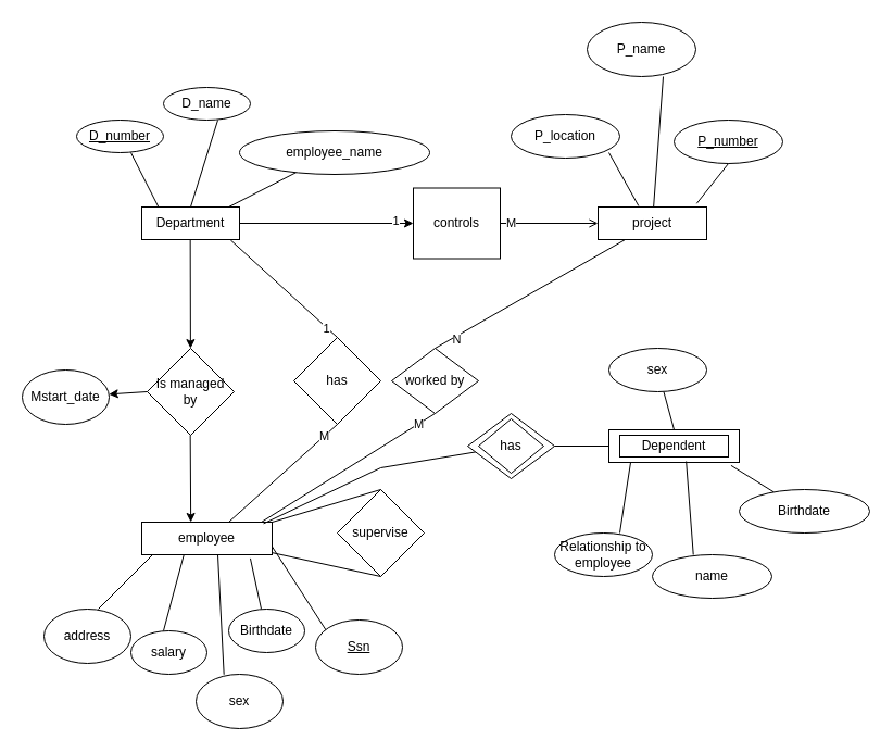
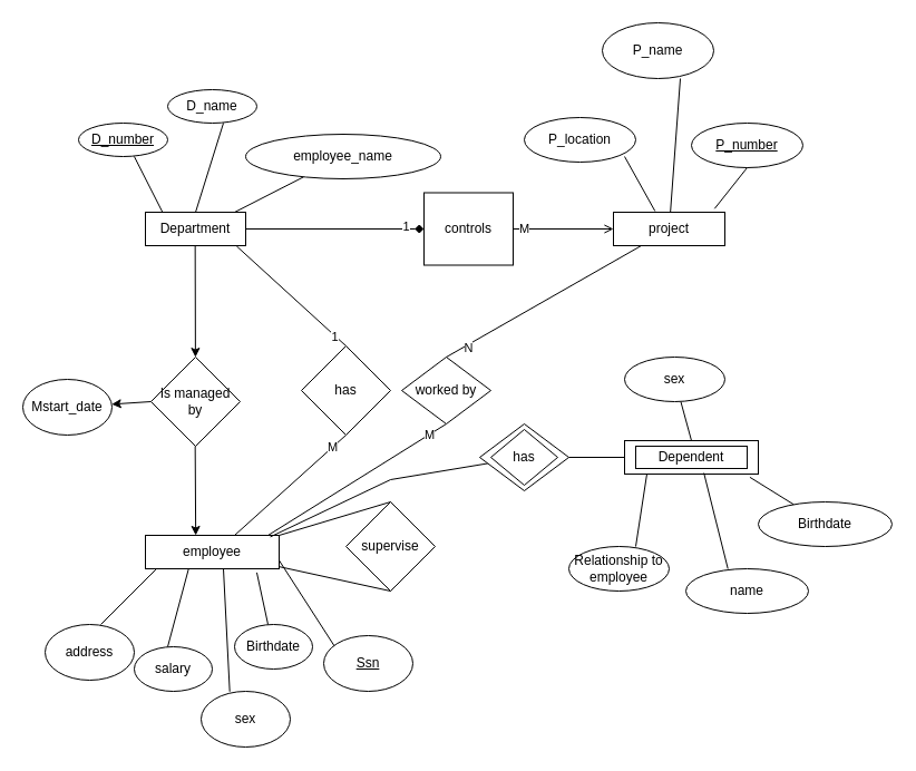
  <mxCell id="0" />
  <mxCell id="1" parent="0" />
  <mxCell id="2" value="Department" style="rounded=0;whiteSpace=wrap;html=1;" vertex="1" parent="1"><mxGeometry x="130" y="190" width="90" height="30" as="geometry" /></mxCell>
  <mxCell id="3" value="controls" style="whiteSpace=wrap;html=1;rounded=0;" vertex="1" parent="1"><mxGeometry x="380" y="172.5" width="80" height="65" as="geometry" /></mxCell>
- <mxCell id="4" value="" style="endArrow=classic;html=1;rounded=0;entryX=0;entryY=0.5;entryDx=0;entryDy=0;exitX=1;exitY=0.5;exitDx=0;exitDy=0;" edge="1" parent="1" source="2" target="3"><mxGeometry width="50" height="50" relative="1" as="geometry"><mxPoint x="280" y="220" as="sourcePoint" /><mxPoint x="330" y="170" as="targetPoint" /></mxGeometry></mxCell>
+ <mxCell id="4" value="" style="endArrow=diamond;html=1;rounded=0;entryX=0;entryY=0.5;entryDx=0;entryDy=0;exitX=1;exitY=0.5;exitDx=0;exitDy=0;" edge="1" parent="1" source="2" target="3"><mxGeometry width="50" height="50" relative="1" as="geometry"><mxPoint x="280" y="220" as="sourcePoint" /><mxPoint x="330" y="170" as="targetPoint" /></mxGeometry></mxCell>
  <mxCell id="5" value="1" style="edgeLabel;html=1;align=center;verticalAlign=middle;resizable=0;points=[];" vertex="1" connectable="0" parent="4"><mxGeometry x="0.784" y="3" relative="1" as="geometry"><mxPoint as="offset" /></mxGeometry></mxCell>
  <mxCell id="6" value="" style="endArrow=open;html=1;rounded=0;exitX=1;exitY=0.5;exitDx=0;exitDy=0;" edge="1" parent="1" source="3" target="8"><mxGeometry width="50" height="50" relative="1" as="geometry"><mxPoint x="460" y="210" as="sourcePoint" /><mxPoint x="610" y="205" as="targetPoint" /></mxGeometry></mxCell>
  <mxCell id="7" value="M" style="edgeLabel;html=1;align=center;verticalAlign=middle;resizable=0;points=[];" vertex="1" connectable="0" parent="6"><mxGeometry x="-0.801" y="1" relative="1" as="geometry"><mxPoint as="offset" /></mxGeometry></mxCell>
  <mxCell id="8" value="project" style="rounded=0;whiteSpace=wrap;html=1;" vertex="1" parent="1"><mxGeometry x="550" y="190" width="100" height="30" as="geometry" /></mxCell>
  <mxCell id="9" value="D_name" style="ellipse;whiteSpace=wrap;html=1;" vertex="1" parent="1"><mxGeometry x="150" y="80" width="80" height="30" as="geometry" /></mxCell>
  <mxCell id="10" value="&lt;u&gt;D_number&lt;/u&gt;" style="ellipse;whiteSpace=wrap;html=1;strokeColor=#000000;" vertex="1" parent="1"><mxGeometry x="70" y="110" width="80" height="30" as="geometry" /></mxCell>
  <mxCell id="11" value="" style="endArrow=none;html=1;rounded=0;exitX=0.5;exitY=0;exitDx=0;exitDy=0;" edge="1" parent="1" source="2"><mxGeometry width="50" height="50" relative="1" as="geometry"><mxPoint x="150" y="160" as="sourcePoint" /><mxPoint x="200" y="110" as="targetPoint" /></mxGeometry></mxCell>
  <mxCell id="12" value="" style="endArrow=none;html=1;rounded=0;" edge="1" parent="1" target="13"><mxGeometry width="50" height="50" relative="1" as="geometry"><mxPoint x="210" y="190" as="sourcePoint" /><mxPoint x="260" y="140" as="targetPoint" /></mxGeometry></mxCell>
  <mxCell id="13" value="employee_name" style="ellipse;whiteSpace=wrap;html=1;" vertex="1" parent="1"><mxGeometry x="220" y="120" width="175" height="40" as="geometry" /></mxCell>
  <mxCell id="14" value="" style="endArrow=none;html=1;rounded=0;exitX=0.171;exitY=0.002;exitDx=0;exitDy=0;exitPerimeter=0;" edge="1" parent="1" source="2"><mxGeometry width="50" height="50" relative="1" as="geometry"><mxPoint x="70" y="190" as="sourcePoint" /><mxPoint x="120" y="140" as="targetPoint" /></mxGeometry></mxCell>
  <mxCell id="15" value="P_location" style="ellipse;whiteSpace=wrap;html=1;strokeColor=#000000;" vertex="1" parent="1"><mxGeometry x="470" y="105" width="100" height="40" as="geometry" /></mxCell>
  <mxCell id="16" value="P_name" style="ellipse;whiteSpace=wrap;html=1;strokeColor=#000000;" vertex="1" parent="1"><mxGeometry x="540" y="20" width="100" height="50" as="geometry" /></mxCell>
  <mxCell id="17" value="&lt;u&gt;P_number&lt;/u&gt;" style="ellipse;whiteSpace=wrap;html=1;strokeColor=#000000;" vertex="1" parent="1"><mxGeometry x="620" y="110" width="100" height="40" as="geometry" /></mxCell>
  <mxCell id="18" value="" style="endArrow=none;html=1;rounded=0;exitX=0.373;exitY=-0.034;exitDx=0;exitDy=0;exitPerimeter=0;" edge="1" parent="1" source="8"><mxGeometry width="50" height="50" relative="1" as="geometry"><mxPoint x="510" y="190" as="sourcePoint" /><mxPoint x="560" y="140" as="targetPoint" /></mxGeometry></mxCell>
  <mxCell id="19" value="" style="endArrow=none;html=1;rounded=0;" edge="1" parent="1" source="8"><mxGeometry width="50" height="50" relative="1" as="geometry"><mxPoint x="560" y="120" as="sourcePoint" /><mxPoint x="610" y="70" as="targetPoint" /></mxGeometry></mxCell>
  <mxCell id="20" value="" style="endArrow=none;html=1;rounded=0;exitX=0.908;exitY=-0.108;exitDx=0;exitDy=0;exitPerimeter=0;" edge="1" parent="1" source="8"><mxGeometry width="50" height="50" relative="1" as="geometry"><mxPoint x="620" y="200" as="sourcePoint" /><mxPoint x="670" y="150" as="targetPoint" /></mxGeometry></mxCell>
  <mxCell id="21" value="" style="endArrow=classic;html=1;rounded=0;" edge="1" parent="1" target="22"><mxGeometry width="50" height="50" relative="1" as="geometry"><mxPoint x="174.66" y="220" as="sourcePoint" /><mxPoint x="175" y="350" as="targetPoint" /></mxGeometry></mxCell>
  <mxCell id="22" value="Is managed by" style="rhombus;whiteSpace=wrap;html=1;strokeColor=#000000;" vertex="1" parent="1"><mxGeometry x="135" y="320" width="80" height="80" as="geometry" /></mxCell>
  <mxCell id="23" value="" style="endArrow=classic;html=1;rounded=0;" edge="1" parent="1"><mxGeometry width="50" height="50" relative="1" as="geometry"><mxPoint x="174.66" y="400" as="sourcePoint" /><mxPoint x="175.16" y="480" as="targetPoint" /></mxGeometry></mxCell>
  <mxCell id="24" value="" style="endArrow=classic;html=1;rounded=0;exitX=0;exitY=0.5;exitDx=0;exitDy=0;" edge="1" parent="1" source="22" target="25"><mxGeometry width="50" height="50" relative="1" as="geometry"><mxPoint x="130" y="360" as="sourcePoint" /><mxPoint x="135" y="360" as="targetPoint" /></mxGeometry></mxCell>
  <mxCell id="25" value="Mstart_date" style="ellipse;whiteSpace=wrap;html=1;strokeColor=#000000;" vertex="1" parent="1"><mxGeometry x="20" y="340" width="80" height="50" as="geometry" /></mxCell>
  <mxCell id="26" value="employee" style="rounded=0;whiteSpace=wrap;html=1;strokeColor=#000000;" vertex="1" parent="1"><mxGeometry x="130" y="480" width="120" height="30" as="geometry" /></mxCell>
  <mxCell id="27" value="" style="endArrow=none;html=1;rounded=0;exitX=0.321;exitY=0.005;exitDx=0;exitDy=0;exitPerimeter=0;" edge="1" parent="1" source="34"><mxGeometry width="50" height="50" relative="1" as="geometry"><mxPoint x="200" y="610" as="sourcePoint" /><mxPoint x="200" y="510" as="targetPoint" /></mxGeometry></mxCell>
  <mxCell id="28" value="" style="endArrow=none;html=1;rounded=0;entryX=0.323;entryY=1.002;entryDx=0;entryDy=0;entryPerimeter=0;" edge="1" parent="1" target="26"><mxGeometry width="50" height="50" relative="1" as="geometry"><mxPoint x="150" y="580" as="sourcePoint" /><mxPoint x="170" y="520" as="targetPoint" /></mxGeometry></mxCell>
  <mxCell id="29" value="" style="endArrow=none;html=1;rounded=0;entryX=0.833;entryY=1.113;entryDx=0;entryDy=0;entryPerimeter=0;" edge="1" parent="1" target="26"><mxGeometry width="50" height="50" relative="1" as="geometry"><mxPoint x="240" y="560" as="sourcePoint" /><mxPoint x="250" y="510" as="targetPoint" /></mxGeometry></mxCell>
  <mxCell id="30" value="" style="endArrow=none;html=1;rounded=0;" edge="1" parent="1"><mxGeometry width="50" height="50" relative="1" as="geometry"><mxPoint x="90" y="560" as="sourcePoint" /><mxPoint x="140" y="510" as="targetPoint" /></mxGeometry></mxCell>
  <mxCell id="31" value="" style="endArrow=none;html=1;rounded=0;entryX=1;entryY=0.75;entryDx=0;entryDy=0;" edge="1" parent="1" target="26"><mxGeometry width="50" height="50" relative="1" as="geometry"><mxPoint x="300" y="580" as="sourcePoint" /><mxPoint x="450" y="520" as="targetPoint" /><Array as="points" /></mxGeometry></mxCell>
  <mxCell id="32" value="address" style="ellipse;whiteSpace=wrap;html=1;strokeColor=#000000;" vertex="1" parent="1"><mxGeometry x="40" y="560" width="80" height="50" as="geometry" /></mxCell>
  <mxCell id="33" value="salary" style="ellipse;whiteSpace=wrap;html=1;strokeColor=#000000;" vertex="1" parent="1"><mxGeometry x="120" y="580" width="70" height="40" as="geometry" /></mxCell>
  <mxCell id="34" value="sex" style="ellipse;whiteSpace=wrap;html=1;strokeColor=#000000;" vertex="1" parent="1"><mxGeometry x="180" y="620" width="80" height="50" as="geometry" /></mxCell>
  <mxCell id="35" style="edgeStyle=orthogonalEdgeStyle;rounded=0;orthogonalLoop=1;jettySize=auto;html=1;exitX=0.5;exitY=1;exitDx=0;exitDy=0;" edge="1" parent="1" source="34" target="34"><mxGeometry relative="1" as="geometry" /></mxCell>
  <mxCell id="36" value="Birthdate" style="ellipse;whiteSpace=wrap;html=1;strokeColor=#000000;" vertex="1" parent="1"><mxGeometry x="210" y="560" width="70" height="40" as="geometry" /></mxCell>
  <mxCell id="37" value="&lt;u&gt;Ssn&lt;/u&gt;" style="ellipse;whiteSpace=wrap;html=1;strokeColor=#000000;" vertex="1" parent="1"><mxGeometry x="290" y="570" width="80" height="50" as="geometry" /></mxCell>
  <mxCell id="38" value="supervise" style="rhombus;whiteSpace=wrap;html=1;strokeColor=#000000;" vertex="1" parent="1"><mxGeometry x="310" y="450" width="80" height="80" as="geometry" /></mxCell>
  <mxCell id="39" value="" style="endArrow=none;html=1;rounded=0;entryX=0.5;entryY=0;entryDx=0;entryDy=0;exitX=1;exitY=0;exitDx=0;exitDy=0;" edge="1" parent="1" source="26" target="38"><mxGeometry width="50" height="50" relative="1" as="geometry"><mxPoint x="270" y="490" as="sourcePoint" /><mxPoint x="320" y="440" as="targetPoint" /></mxGeometry></mxCell>
  <mxCell id="40" value="" style="endArrow=none;html=1;rounded=0;entryX=0.5;entryY=1;entryDx=0;entryDy=0;" edge="1" parent="1" source="26" target="38"><mxGeometry width="50" height="50" relative="1" as="geometry"><mxPoint x="310" y="570" as="sourcePoint" /><mxPoint x="360" y="520" as="targetPoint" /></mxGeometry></mxCell>
  <mxCell id="41" value="" style="endArrow=none;html=1;rounded=0;entryX=0.5;entryY=1;entryDx=0;entryDy=0;" edge="1" parent="1" target="43"><mxGeometry width="50" height="50" relative="1" as="geometry"><mxPoint x="210" y="480" as="sourcePoint" /><mxPoint x="300" y="370" as="targetPoint" /></mxGeometry></mxCell>
  <mxCell id="42" value="M" style="edgeLabel;html=1;align=center;verticalAlign=middle;resizable=0;points=[];" vertex="1" connectable="0" parent="41"><mxGeometry x="0.76" y="1" relative="1" as="geometry"><mxPoint as="offset" /></mxGeometry></mxCell>
  <mxCell id="43" value="has" style="rhombus;whiteSpace=wrap;html=1;strokeColor=#000000;" vertex="1" parent="1"><mxGeometry x="270" y="310" width="80" height="80" as="geometry" /></mxCell>
  <mxCell id="44" value="" style="endArrow=none;html=1;rounded=0;exitX=0.5;exitY=0;exitDx=0;exitDy=0;entryX=0.909;entryY=1.014;entryDx=0;entryDy=0;entryPerimeter=0;" edge="1" parent="1" source="43" target="2"><mxGeometry width="50" height="50" relative="1" as="geometry"><mxPoint x="270" y="300" as="sourcePoint" /><mxPoint x="320" y="250" as="targetPoint" /></mxGeometry></mxCell>
  <mxCell id="45" value="1" style="edgeLabel;html=1;align=center;verticalAlign=middle;resizable=0;points=[];" vertex="1" connectable="0" parent="44"><mxGeometry x="-0.809" y="1" relative="1" as="geometry"><mxPoint as="offset" /></mxGeometry></mxCell>
  <mxCell id="46" value="" style="endArrow=none;html=1;rounded=0;entryX=0.5;entryY=1;entryDx=0;entryDy=0;" edge="1" parent="1" target="48"><mxGeometry width="50" height="50" relative="1" as="geometry"><mxPoint x="240" y="480" as="sourcePoint" /><mxPoint x="400" y="340" as="targetPoint" /></mxGeometry></mxCell>
  <mxCell id="47" value="M" style="edgeLabel;html=1;align=center;verticalAlign=middle;resizable=0;points=[];" vertex="1" connectable="0" parent="46"><mxGeometry x="0.8" relative="1" as="geometry"><mxPoint as="offset" /></mxGeometry></mxCell>
  <mxCell id="48" value="worked by" style="rhombus;whiteSpace=wrap;html=1;strokeColor=#000000;" vertex="1" parent="1"><mxGeometry x="360" y="320" width="80" height="60" as="geometry" /></mxCell>
  <mxCell id="49" value="" style="endArrow=none;html=1;rounded=0;entryX=0.25;entryY=1;entryDx=0;entryDy=0;" edge="1" parent="1" target="8"><mxGeometry width="50" height="50" relative="1" as="geometry"><mxPoint x="400" y="320" as="sourcePoint" /><mxPoint x="450" y="270" as="targetPoint" /></mxGeometry></mxCell>
  <mxCell id="50" value="N" style="edgeLabel;html=1;align=center;verticalAlign=middle;resizable=0;points=[];" vertex="1" connectable="0" parent="49"><mxGeometry x="-0.792" y="-2" relative="1" as="geometry"><mxPoint as="offset" /></mxGeometry></mxCell>
  <mxCell id="51" value="" style="endArrow=none;html=1;rounded=0;" edge="1" parent="1" target="53"><mxGeometry width="50" height="50" relative="1" as="geometry"><mxPoint x="350" y="430" as="sourcePoint" /><mxPoint x="470" y="420" as="targetPoint" /></mxGeometry></mxCell>
  <mxCell id="52" value="" style="endArrow=none;html=1;rounded=0;entryX=0.934;entryY=0.046;entryDx=0;entryDy=0;entryPerimeter=0;" edge="1" parent="1" target="26"><mxGeometry width="50" height="50" relative="1" as="geometry"><mxPoint x="350" y="430" as="sourcePoint" /><mxPoint x="330" y="400" as="targetPoint" /></mxGeometry></mxCell>
  <mxCell id="53" value="" style="rhombus;whiteSpace=wrap;html=1;strokeColor=#000000;" vertex="1" parent="1"><mxGeometry x="430" y="380" width="80" height="60" as="geometry" /></mxCell>
  <mxCell id="54" value="has" style="rhombus;whiteSpace=wrap;html=1;strokeColor=#000000;" vertex="1" parent="1"><mxGeometry x="440" y="385" width="60" height="50" as="geometry" /></mxCell>
  <mxCell id="55" value="" style="endArrow=none;html=1;rounded=0;" edge="1" parent="1" target="56"><mxGeometry width="50" height="50" relative="1" as="geometry"><mxPoint x="510" y="410" as="sourcePoint" /><mxPoint x="560" y="410" as="targetPoint" /></mxGeometry></mxCell>
  <mxCell id="56" value="" style="rounded=0;whiteSpace=wrap;html=1;strokeColor=#000000;" vertex="1" parent="1"><mxGeometry x="560" y="395" width="120" height="30" as="geometry" /></mxCell>
  <mxCell id="57" value="Dependent" style="rounded=0;whiteSpace=wrap;html=1;strokeColor=#000000;" vertex="1" parent="1"><mxGeometry x="570" y="400" width="100" height="20" as="geometry" /></mxCell>
  <mxCell id="58" value="" style="endArrow=none;html=1;rounded=0;" edge="1" parent="1"><mxGeometry width="50" height="50" relative="1" as="geometry"><mxPoint x="570" y="490" as="sourcePoint" /><mxPoint x="580" y="425" as="targetPoint" /></mxGeometry></mxCell>
  <mxCell id="59" value="" style="endArrow=none;html=1;rounded=0;entryX=0.593;entryY=0.967;entryDx=0;entryDy=0;entryPerimeter=0;exitX=0.343;exitY=0;exitDx=0;exitDy=0;exitPerimeter=0;" edge="1" parent="1" source="64" target="56"><mxGeometry width="50" height="50" relative="1" as="geometry"><mxPoint x="620" y="500" as="sourcePoint" /><mxPoint x="640" y="425" as="targetPoint" /></mxGeometry></mxCell>
  <mxCell id="60" value="" style="endArrow=none;html=1;rounded=0;entryX=0.937;entryY=1.095;entryDx=0;entryDy=0;entryPerimeter=0;" edge="1" parent="1" source="65" target="56"><mxGeometry width="50" height="50" relative="1" as="geometry"><mxPoint x="680" y="480" as="sourcePoint" /><mxPoint x="680" y="425" as="targetPoint" /></mxGeometry></mxCell>
  <mxCell id="61" value="" style="endArrow=none;html=1;rounded=0;" edge="1" parent="1" target="62"><mxGeometry width="50" height="50" relative="1" as="geometry"><mxPoint x="620" y="395" as="sourcePoint" /><mxPoint x="620" y="340" as="targetPoint" /></mxGeometry></mxCell>
  <mxCell id="62" value="sex" style="ellipse;whiteSpace=wrap;html=1;strokeColor=#000000;" vertex="1" parent="1"><mxGeometry x="560" y="320" width="90" height="40" as="geometry" /></mxCell>
  <mxCell id="63" value="Relationship to employee" style="ellipse;whiteSpace=wrap;html=1;strokeColor=#000000;" vertex="1" parent="1"><mxGeometry x="510" y="490" width="90" height="40" as="geometry" /></mxCell>
- <mxCell id="64" value="name" style="ellipse;whiteSpace=wrap;html=1;strokeColor=#000000;" vertex="1" parent="1"><mxGeometry x="600" y="510" width="110" height="40" as="geometry" /></mxCell>
+ <mxCell id="64" value="name" style="ellipse;whiteSpace=wrap;html=1;strokeColor=#000000;" vertex="1" parent="1"><mxGeometry x="615" y="510" width="110" height="40" as="geometry" /></mxCell>
  <mxCell id="65" value="Birthdate" style="ellipse;whiteSpace=wrap;html=1;strokeColor=#000000;" vertex="1" parent="1"><mxGeometry x="680" y="450" width="120" height="40" as="geometry" /></mxCell>
